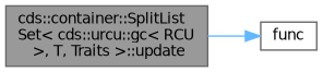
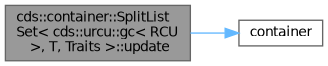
  digraph {
    rankdir=LR
    node [fontname=Helvetica fontsize=10 shape=box style=filled]
    n1 [color=gray40 fillcolor=grey60 fontcolor=black height=0.2 label="cds::container::SplitList\lSet\< cds::urcu::gc\< RCU\l \>, T, Traits \>::update" width=0.4]
-   n2 [color=grey40 fillcolor=white height=0.2 label=func width=0.4]
+   n2 [color=grey40 fillcolor=white height=0.2 label=container width=0.4]
    n1 -> n2 [color=steelblue1 fontname=Helvetica fontsize=10 labelfontname=Helvetica labelfontsize=10 style=solid]
  }
